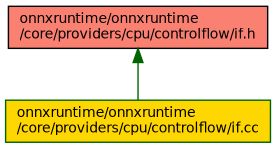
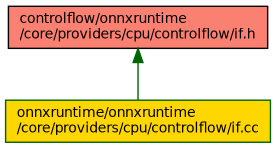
  digraph {
    node [fontname=Helvetica fontsize=10 shape=record style=filled]
-   n1 [color=black fillcolor=salmon fontcolor=black height=0.2 label="onnxruntime/onnxruntime\l/core/providers/cpu/controlflow/if.h" width=0.4]
+   n1 [color=black fillcolor=salmon fontcolor=black height=0.2 label="controlflow/onnxruntime\l/core/providers/cpu/controlflow/if.h" width=0.4]
    n2 [color=darkgreen fillcolor=gold height=0.2 label="onnxruntime/onnxruntime\l/core/providers/cpu/controlflow/if.cc" width=0.4]
    n1 -> n2 [color=darkgreen dir=back fontname=Helvetica fontsize=10 labelfontname=Helvetica labelfontsize=10 style=solid]
  }
